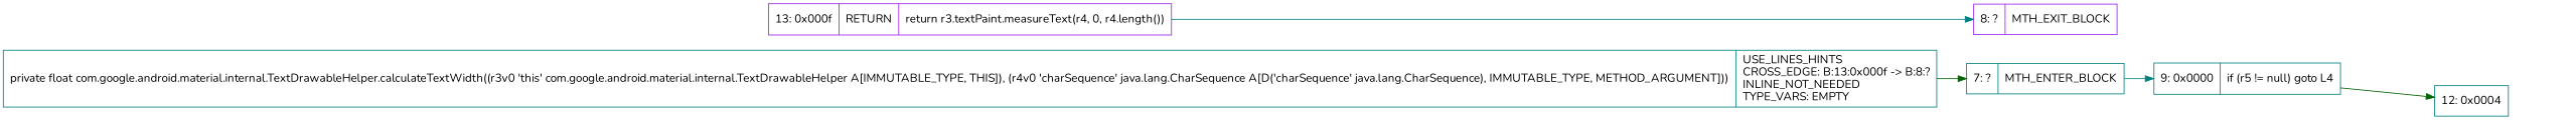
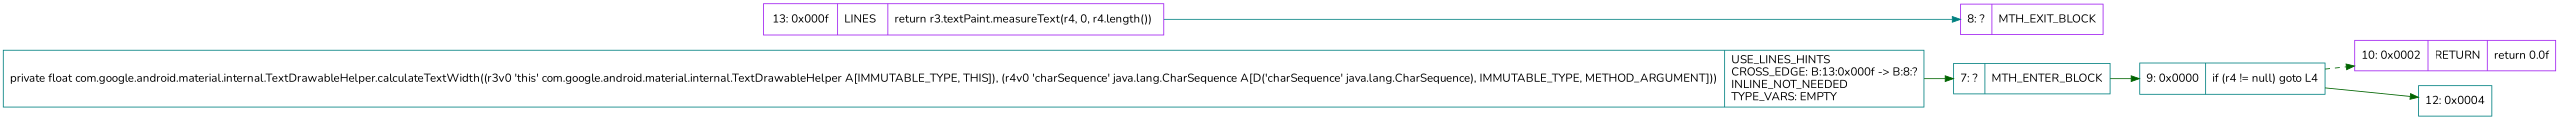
  digraph {
    fontname=Nunito
    rankdir=LR
    node [color=teal fontname=Nunito shape=record]
    edge [color=darkgreen fontname=Nunito]
    n1 [label="{7\:\ ?|MTH_ENTER_BLOCK\l}"]
-   n2 [label="{9\:\ 0x0000|if (r5 != null) goto L4\l}"]
+   n2 [label="{9\:\ 0x0000|if (r4 != null) goto L4\l}"]
+   n3 [color=purple label="{10\:\ 0x0002|RETURN\l|return 0.0f\l}"]
    n4 [label="{12\:\ 0x0004}"]
    n5 [color=purple label="{8\:\ ?|MTH_EXIT_BLOCK\l}"]
-   n6 [color=purple label="{13\:\ 0x000f|RETURN\l|return r3.textPaint.measureText(r4, 0, r4.length())\l}"]
+   n6 [color=purple label="{13\:\ 0x000f|LINES\l|return r3.textPaint.measureText(r4, 0, r4.length())\l}"]
    n7 [label="{private float com.google.android.material.internal.TextDrawableHelper.calculateTextWidth((r3v0 'this' com.google.android.material.internal.TextDrawableHelper A[IMMUTABLE_TYPE, THIS]), (r4v0 'charSequence' java.lang.CharSequence A[D('charSequence' java.lang.CharSequence), IMMUTABLE_TYPE, METHOD_ARGUMENT]))  | USE_LINES_HINTS\lCROSS_EDGE: B:13:0x000f \-\> B:8:?\lINLINE_NOT_NEEDED\lTYPE_VARS: EMPTY\l}"]
-   n1 -> n2 [color=teal]
+   n1 -> n2
+   n2 -> n3 [style=dashed]
    n2 -> n4
    n6 -> n5 [color=teal]
    n7 -> n1
  }
